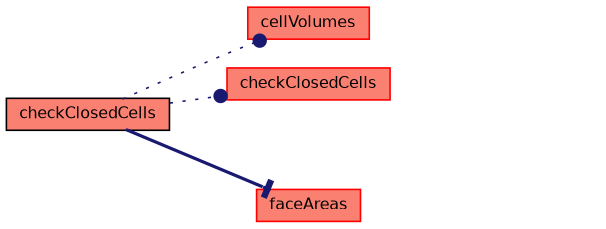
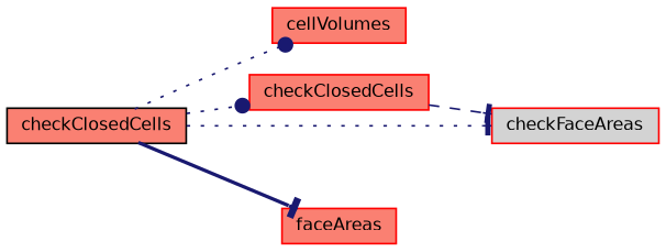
  digraph {
    rankdir=LR
    node [color=red fillcolor=salmon fontname=Helvetica fontsize=10 shape=record style=filled]
    edge [color=midnightblue fontname=Helvetica fontsize=10 labelfontname=Helvetica labelfontsize=10 style=dotted arrowhead=tee]
    n1 [color=black fontcolor=black height=0.2 label=checkClosedCells width=0.4]
    n2 [height=0.2 label=cellVolumes width=0.4]
    n3 [height=0.2 label=checkClosedCells width=0.4]
+   n4 [height=0.2 label=checkFaceAreas width=0.4 fillcolor=lightgrey]
    n5 [height=0.2 label=faceAreas width=0.4]
    n1 -> n2 [arrowhead=dot]
    n1 -> n3 [arrowhead=dot]
+   n1 -> n4
    n1 -> n5 [style=bold]
+   n3 -> n4 [style=dashed]
  }
